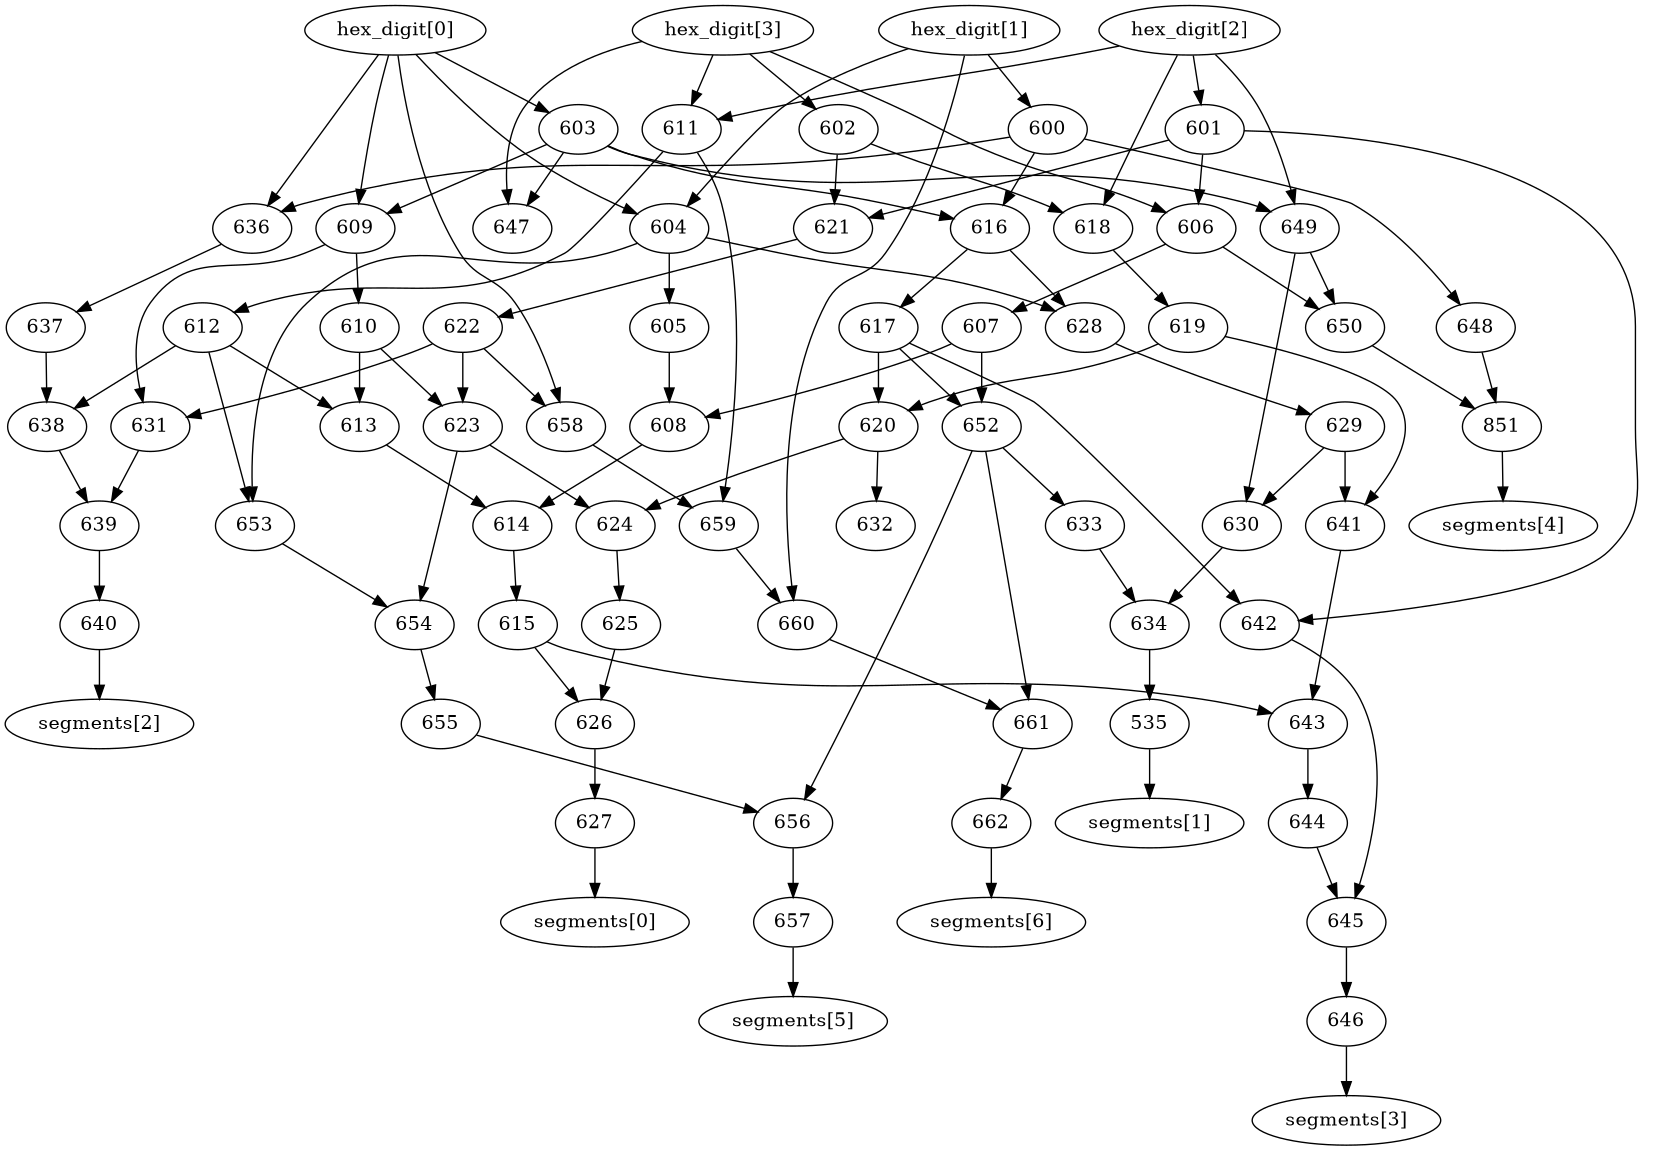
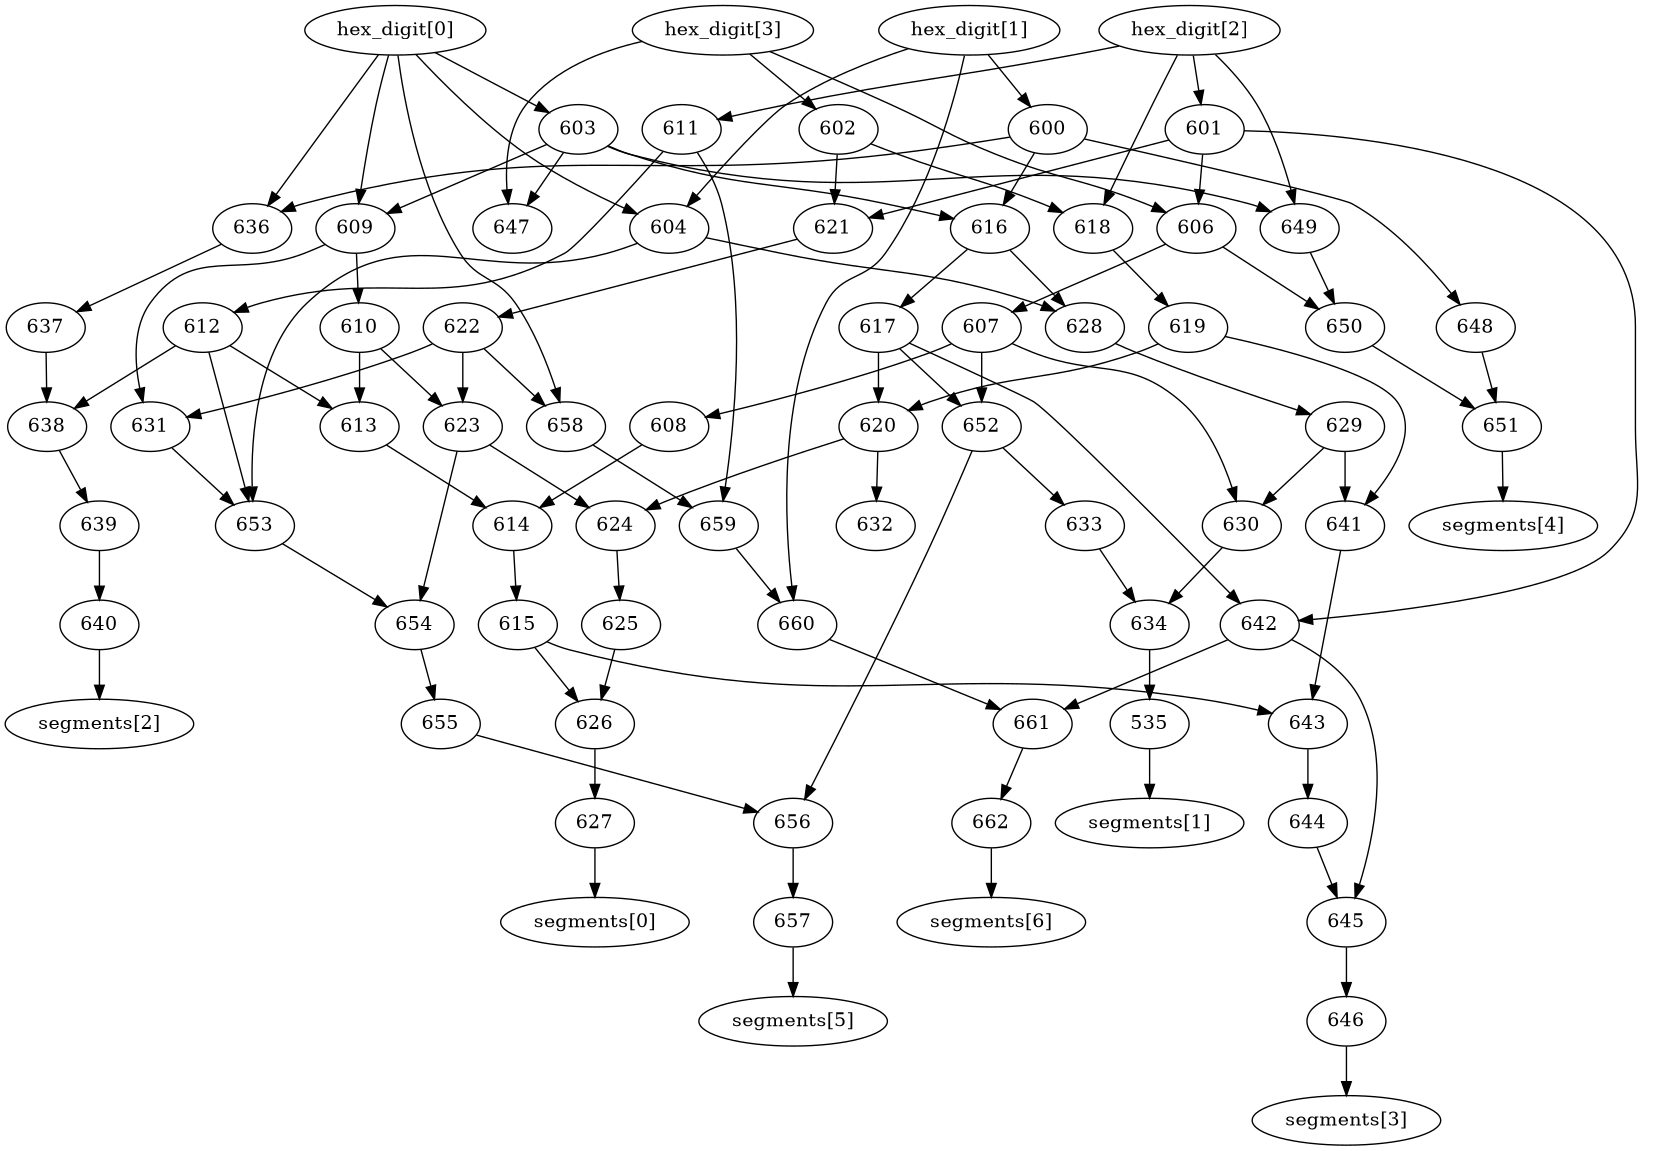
  strict digraph {
    627
    "segments[0]"
    n3 [label=535]
    "segments[1]"
    640
    "segments[2]"
    646
    "segments[3]"
-   651 [label=851]
+   651
    "segments[4]"
    657
    "segments[5]"
    662
    "segments[6]"
    "hex_digit[0]"
    603
    604
    636
    658
    609
    616
    647
    649
-   605
    628
    653
    637
    659
    610
    631
    617
    650
    608
    629
    654
    638
    660
    613
    623
    639
    642
    620
    652
    648
    614
    641
    630
    655
    661
    624
    645
    632
    633
    656
    615
    643
    634
    "hex_digit[1]"
    600
    625
    "hex_digit[2]"
    601
    611
    618
    606
    621
    612
    619
    607
    622
    644
    "hex_digit[3]"
    602
    626
    627 -> "segments[0]"
    n3 -> "segments[1]"
    640 -> "segments[2]"
    646 -> "segments[3]"
    651 -> "segments[4]"
    657 -> "segments[5]"
    662 -> "segments[6]"
    "hex_digit[0]" -> 603
    "hex_digit[0]" -> 604
    "hex_digit[0]" -> 636
    "hex_digit[0]" -> 658
    "hex_digit[0]" -> 609
    603 -> 609
    603 -> 616
    603 -> 647
    603 -> 649
-   604 -> 605
    604 -> 628
    604 -> 653
    636 -> 637
    658 -> 659
    609 -> 610
    609 -> 631
    616 -> 628
    616 -> 617
    649 -> 650
-   605 -> 608
    628 -> 629
    653 -> 654
    637 -> 638
    659 -> 660
    610 -> 613
    610 -> 623
-   631 -> 639
+   631 -> 653
    617 -> 642
    617 -> 620
    617 -> 652
    650 -> 651
    608 -> 614
    629 -> 641
    629 -> 630
    654 -> 655
    638 -> 639
    660 -> 661
    613 -> 614
    623 -> 654
    623 -> 624
    639 -> 640
    642 -> 645
    620 -> 624
    620 -> 632
-   652 -> 661
+   642 -> 661
    652 -> 633
    652 -> 656
    648 -> 651
    614 -> 615
    641 -> 643
    630 -> 634
    655 -> 656
    661 -> 662
    624 -> 625
    645 -> 646
    633 -> 634
    656 -> 657
    615 -> 643
    615 -> 626
    643 -> 644
    634 -> n3
    "hex_digit[1]" -> 604
    "hex_digit[1]" -> 660
    "hex_digit[1]" -> 600
    600 -> 636
    600 -> 616
    600 -> 648
    625 -> 626
    "hex_digit[2]" -> 649
    "hex_digit[2]" -> 601
    "hex_digit[2]" -> 611
    "hex_digit[2]" -> 618
    601 -> 642
    601 -> 606
    601 -> 621
    611 -> 659
    611 -> 612
    618 -> 619
    606 -> 650
    606 -> 607
    621 -> 622
    612 -> 653
    612 -> 638
    612 -> 613
    619 -> 620
    619 -> 641
    607 -> 608
    607 -> 652
-   649 -> 630
+   607 -> 630
    622 -> 658
    622 -> 631
    622 -> 623
    644 -> 645
    "hex_digit[3]" -> 647
-   "hex_digit[3]" -> 611
    "hex_digit[3]" -> 606
    "hex_digit[3]" -> 602
    602 -> 618
    602 -> 621
    626 -> 627
  }
